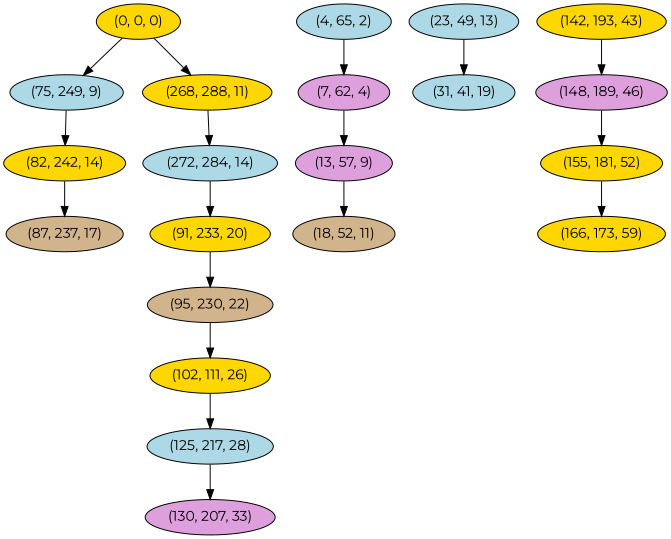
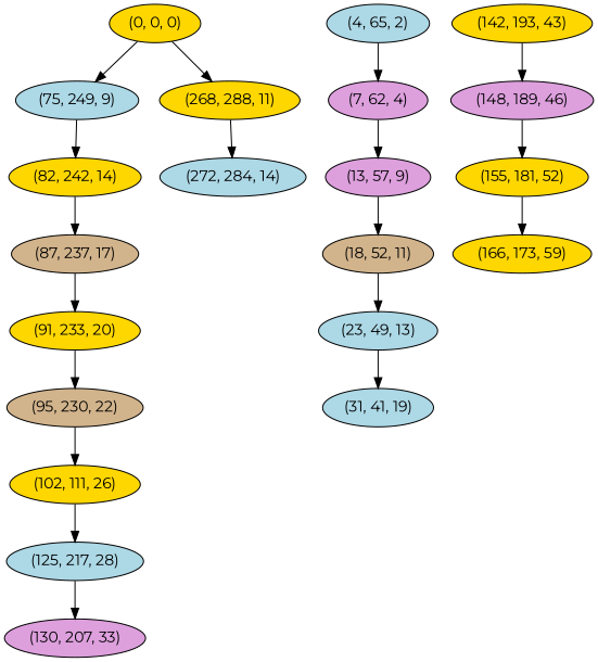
  digraph {
    fontname=Montserrat
    node [fillcolor=gold fontname=Montserrat style=filled]
    edge [fontname=Montserrat]
    "(75, 249, 9)" [fillcolor=lightblue]
    "(0, 0, 0)"
    "(268, 288, 11)"
    "(4, 65, 2)" [fillcolor=lightblue]
    "(7, 62, 4)" [fillcolor=plum]
    "(82, 242, 14)"
    "(272, 284, 14)" [fillcolor=lightblue]
    "(13, 57, 9)" [fillcolor=plum]
    "(18, 52, 11)" [fillcolor=tan]
    "(23, 49, 13)" [fillcolor=lightblue]
    "(31, 41, 19)" [fillcolor=lightblue]
    "(87, 237, 17)" [fillcolor=tan]
    "(91, 233, 20)"
    "(95, 230, 22)" [fillcolor=tan]
    "(102, 111, 26)"
    "(125, 217, 28)" [fillcolor=lightblue]
    "(130, 207, 33)" [fillcolor=plum]
    "(148, 189, 46)" [fillcolor=plum]
    "(142, 193, 43)"
    "(155, 181, 52)"
    "(166, 173, 59)"
    "(75, 249, 9)" -> "(82, 242, 14)"
    "(0, 0, 0)" -> "(75, 249, 9)"
    "(0, 0, 0)" -> "(268, 288, 11)"
    "(268, 288, 11)" -> "(272, 284, 14)"
    "(4, 65, 2)" -> "(7, 62, 4)"
    "(7, 62, 4)" -> "(13, 57, 9)"
    "(82, 242, 14)" -> "(87, 237, 17)"
    "(13, 57, 9)" -> "(18, 52, 11)"
+   "(18, 52, 11)" -> "(23, 49, 13)"
    "(23, 49, 13)" -> "(31, 41, 19)"
-   "(272, 284, 14)" -> "(91, 233, 20)"
+   "(87, 237, 17)" -> "(91, 233, 20)"
    "(91, 233, 20)" -> "(95, 230, 22)"
    "(95, 230, 22)" -> "(102, 111, 26)"
    "(102, 111, 26)" -> "(125, 217, 28)"
    "(125, 217, 28)" -> "(130, 207, 33)"
    "(148, 189, 46)" -> "(155, 181, 52)"
    "(142, 193, 43)" -> "(148, 189, 46)"
    "(155, 181, 52)" -> "(166, 173, 59)"
  }
